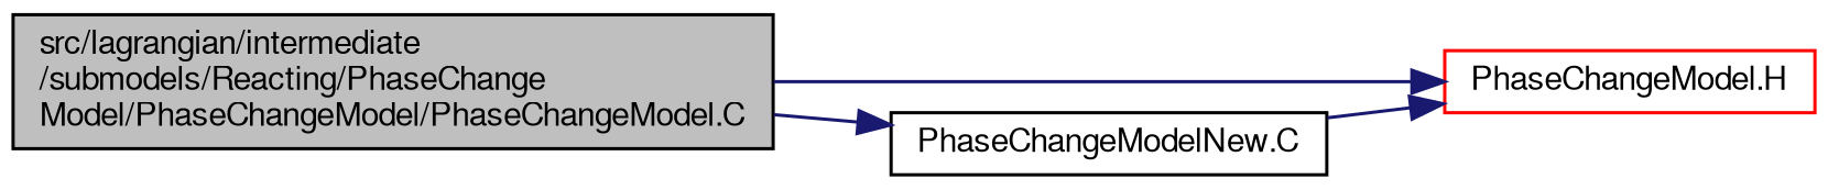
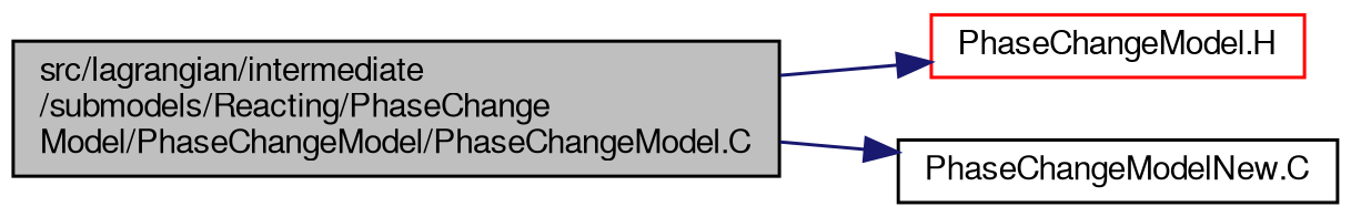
  digraph {
    rankdir=LR
    node [color=black fontname=FreeSans fontsize=10 shape=record]
    edge [color=midnightblue fontname=FreeSans fontsize=10 labelfontname=FreeSans labelfontsize=10 style=solid]
    n1 [fillcolor=grey75 fontcolor=black height=0.2 label="src/lagrangian/intermediate\l/submodels/Reacting/PhaseChange\lModel/PhaseChangeModel/PhaseChangeModel.C" style=filled width=0.4]
    n2 [color=red height=0.2 label="PhaseChangeModel.H" width=0.4]
    n3 [height=0.2 label="PhaseChangeModelNew.C" width=0.4]
    n1 -> n2
    n1 -> n3
-   n3 -> n2
  }
